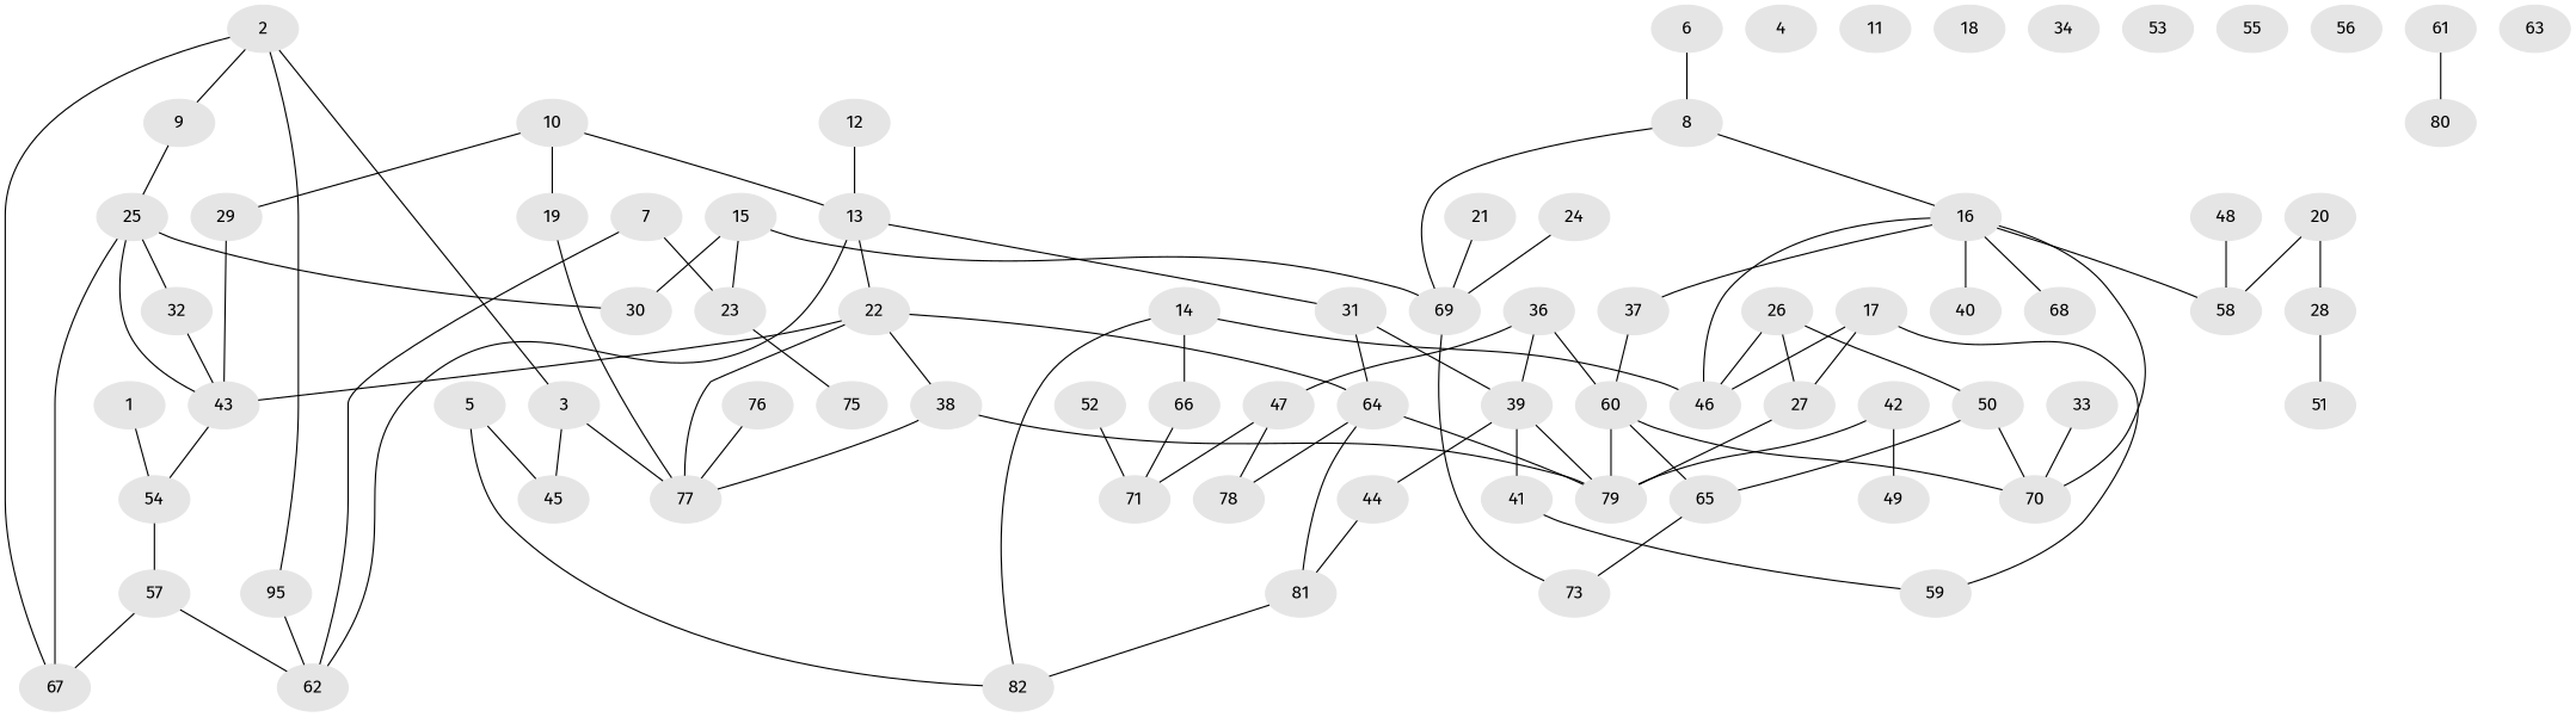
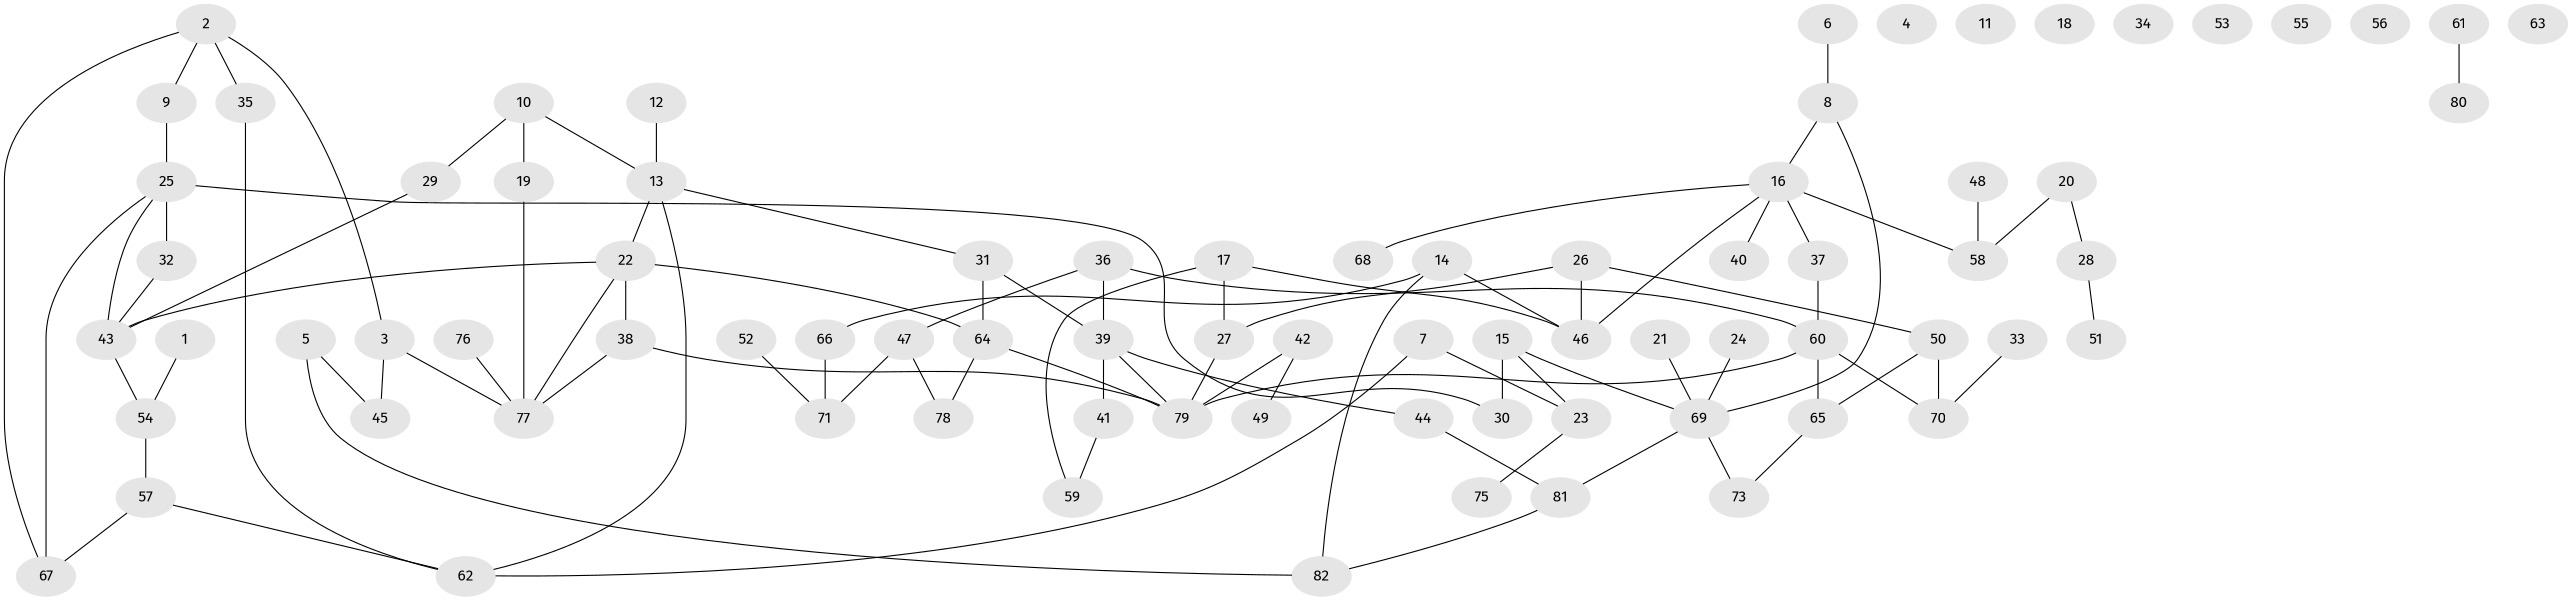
  graph {
    fontname="Fira Sans"
    node [color=gray90 fontname="Fira Sans" style=filled]
    edge [fontname="Fira Sans"]
    1
    54
    57
    2
    3
    9
-   35 [label=95]
+   35
    67
    45
    77
    25
    62
    4
    5
    82
    6
    8
    16
    69
    7
    23
    75
    46
    37
    40
    58
    68
    70
    73
    30
    43
    32
    10
    13
    19
    29
    22
    31
    11
    12
    38
    64
    39
    14
    66
    71
    15
    60
    17
    27
    59
    79
    18
    20
    28
    51
    21
    81
    78
    24
    26
    50
    65
    41
    44
    33
    34
    36
    47
    42
    49
    48
    52
    53
    55
    56
    61
    80
    63
    76
    1 -- 54
    54 -- 57
    57 -- 67
    57 -- 62
    2 -- 3
    2 -- 9
    2 -- 35
    2 -- 67
    3 -- 45
    3 -- 77
    9 -- 25
    35 -- 62
    25 -- 67
    25 -- 30
    25 -- 43
    25 -- 32
    5 -- 45
    5 -- 82
    6 -- 8
    8 -- 16
    8 -- 69
    16 -- 46
    16 -- 37
    16 -- 40
    16 -- 58
    16 -- 68
-   16 -- 70
    69 -- 73
    7 -- 62
    7 -- 23
    23 -- 75
    37 -- 60
    43 -- 54
    32 -- 43
    10 -- 13
    10 -- 19
    10 -- 29
    13 -- 62
    13 -- 22
    13 -- 31
    19 -- 77
    29 -- 43
    22 -- 77
    22 -- 43
    22 -- 38
    22 -- 64
    31 -- 64
    31 -- 39
    12 -- 13
    38 -- 77
    38 -- 79
    64 -- 79
-   64 -- 81
+   69 -- 81
    64 -- 78
    39 -- 79
    39 -- 41
    39 -- 44
    14 -- 82
    14 -- 46
    14 -- 66
    66 -- 71
    15 -- 69
    15 -- 23
    15 -- 30
    60 -- 70
    60 -- 79
    60 -- 65
    17 -- 46
    17 -- 27
    17 -- 59
    27 -- 79
    20 -- 58
    20 -- 28
    28 -- 51
    21 -- 69
    81 -- 82
    24 -- 69
    26 -- 46
    26 -- 27
    26 -- 50
    50 -- 70
    50 -- 65
    65 -- 73
    41 -- 59
    44 -- 81
    33 -- 70
    36 -- 39
    36 -- 60
    36 -- 47
    47 -- 71
    47 -- 78
    42 -- 79
    42 -- 49
    48 -- 58
    52 -- 71
    61 -- 80
    76 -- 77
  }
